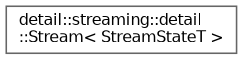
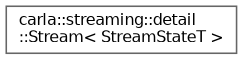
  digraph {
    rankdir=LR
-   n1 [color=grey40 fillcolor=white fontname=Helvetica fontsize=10 height=0.2 label="detail::streaming::detail\l::Stream\< StreamStateT \>" shape=box style=filled width=0.4]
+   n1 [color=grey40 fillcolor=white fontname=Helvetica fontsize=10 height=0.2 label="carla::streaming::detail\l::Stream\< StreamStateT \>" shape=box style=filled width=0.4]
  }
